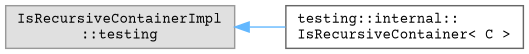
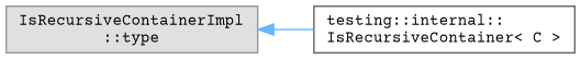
  digraph {
    rankdir=LR
    fontname="Courier Prime"
    node [fontname="Courier Prime" fontsize=10 shape=box style=filled]
-   n1 [color=grey60 fillcolor="#E0E0E0" height=0.2 label="IsRecursiveContainerImpl\l::testing" width=0.4]
+   n1 [color=grey60 fillcolor="#E0E0E0" height=0.2 label="IsRecursiveContainerImpl\l::type" width=0.4]
    n2 [color=grey40 fillcolor=white height=0.2 label="testing::internal::\lIsRecursiveContainer\< C \>" width=0.4]
    n1 -> n2 [color=steelblue1 dir=back fontname="Courier Prime" fontsize=10 labelfontname=Helvetica labelfontsize=10 style=solid]
  }
